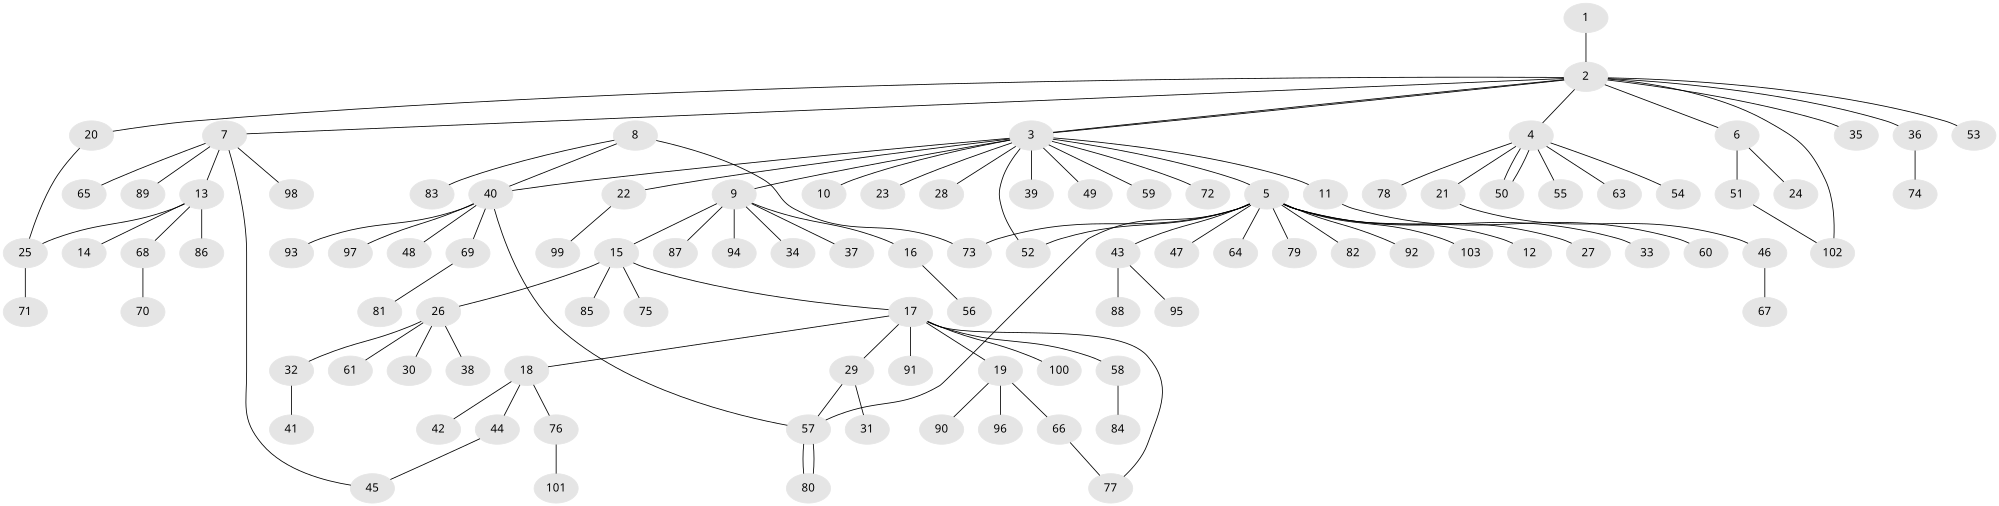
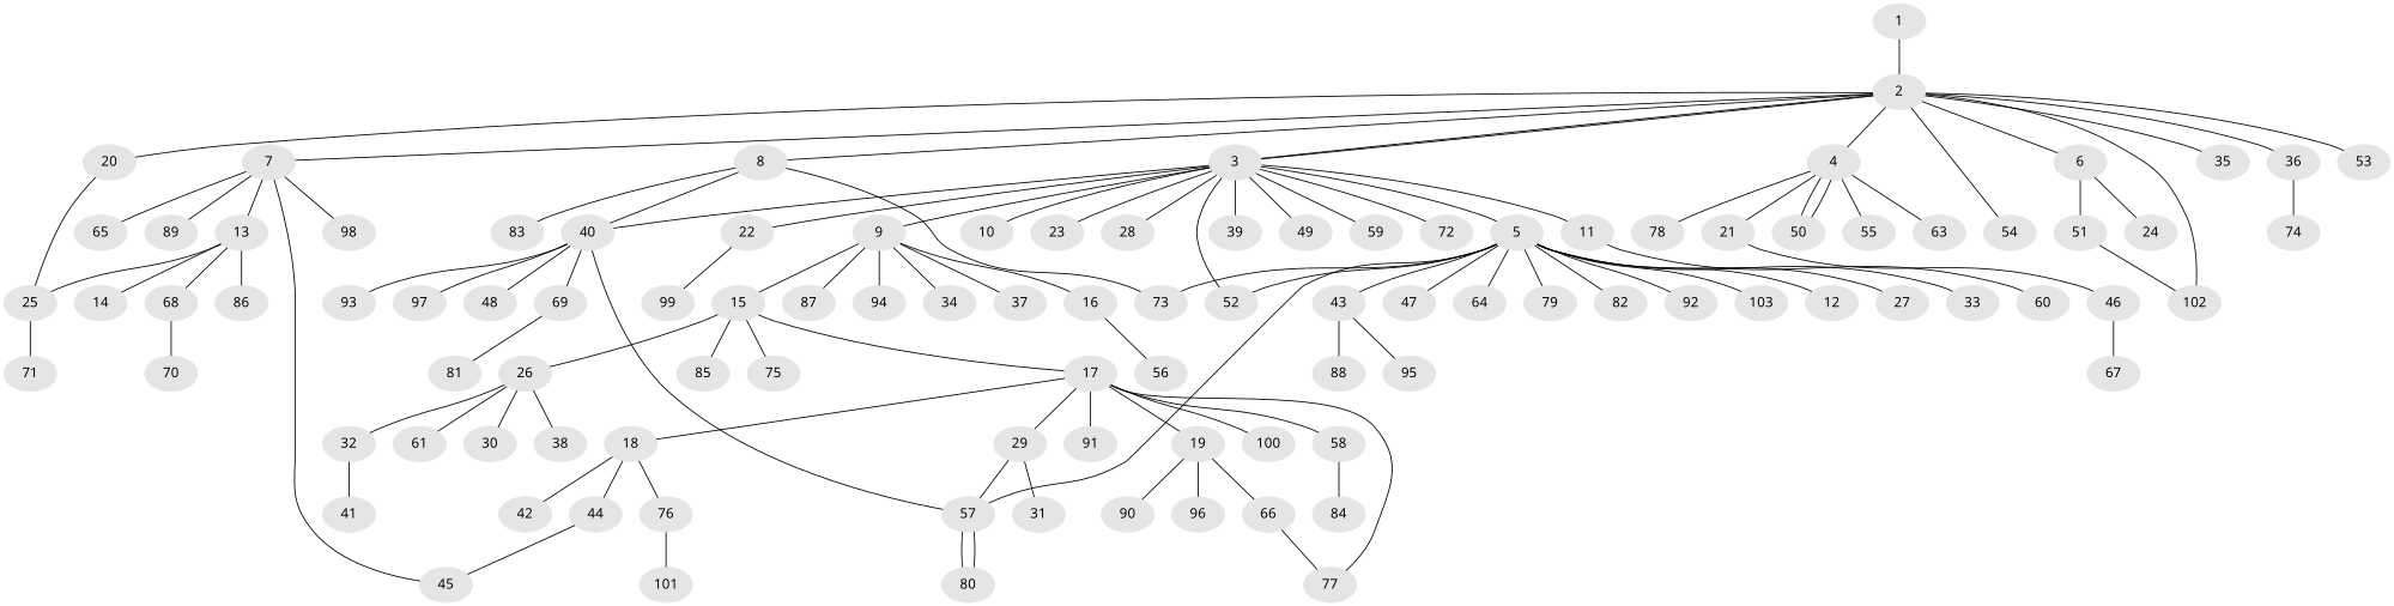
  graph {
    fontname="Noto Sans"
    node [color=gray90 fontname="Noto Sans" style=filled]
    edge [fontname="Noto Sans"]
    1
    2
    3
    4
    6
    7
    8
    20
    35
    36
    53
    102
    5
    9
    10
    11
    22
    23
    28
    39
    40
    49
    52
    59
    72
    21
    50
    54
    55
    63
    78
    24
    51
    13
    45
    65
    89
    98
    73
    83
    25
    74
    12
    27
    33
    43
    47
    57
    64
    79
    82
    92
    103
    15
    16
    34
    37
    87
    94
    60
    99
    48
    69
    93
    97
    46
    17
    18
    19
    29
    58
    77
    91
    100
    88
    95
    80
    14
    68
    86
    26
    75
    85
    56
    71
    70
    30
    32
    38
    61
    42
    44
    76
    66
    90
    96
    31
    84
    101
    67
    41
    81
    1 -- 2
    2 -- 3
    2 -- 3
    2 -- 4
    2 -- 6
    2 -- 7
+   2 -- 8
    2 -- 20
    2 -- 35
    2 -- 36
    2 -- 53
    2 -- 102
    3 -- 5
    3 -- 9
    3 -- 10
    3 -- 11
    3 -- 22
    3 -- 23
    3 -- 28
    3 -- 39
    3 -- 40
    3 -- 49
    3 -- 52
    3 -- 59
    3 -- 72
    4 -- 21
    4 -- 50
    4 -- 50
-   4 -- 54
+   2 -- 54
    4 -- 55
    4 -- 63
    4 -- 78
    6 -- 24
    6 -- 51
    7 -- 13
    7 -- 45
    7 -- 65
    7 -- 89
    7 -- 98
    8 -- 40
    8 -- 73
    8 -- 83
    20 -- 25
    36 -- 74
    5 -- 52
    5 -- 73
    5 -- 12
    5 -- 27
    5 -- 33
    5 -- 43
    5 -- 47
    5 -- 57
    5 -- 64
    5 -- 79
    5 -- 82
    5 -- 92
    5 -- 103
    9 -- 15
    9 -- 16
    9 -- 34
    9 -- 37
    9 -- 87
    9 -- 94
    11 -- 60
    22 -- 99
    40 -- 57
    40 -- 48
    40 -- 69
    40 -- 93
    40 -- 97
    21 -- 46
    51 -- 102
    13 -- 25
    13 -- 14
    13 -- 68
    13 -- 86
    25 -- 71
    43 -- 88
    43 -- 95
    57 -- 80
    57 -- 80
    15 -- 17
    15 -- 26
    15 -- 75
    15 -- 85
    16 -- 56
    69 -- 81
    46 -- 67
    17 -- 18
    17 -- 19
    17 -- 29
    17 -- 58
    17 -- 77
    17 -- 91
    17 -- 100
    18 -- 42
    18 -- 44
    18 -- 76
    19 -- 66
    19 -- 90
    19 -- 96
    29 -- 57
    29 -- 31
    58 -- 84
    68 -- 70
    26 -- 30
    26 -- 32
    26 -- 38
    26 -- 61
    32 -- 41
    44 -- 45
    76 -- 101
    66 -- 77
  }
